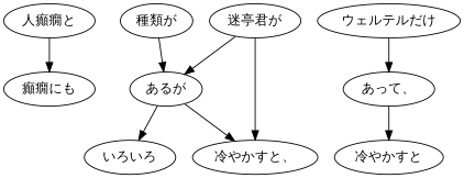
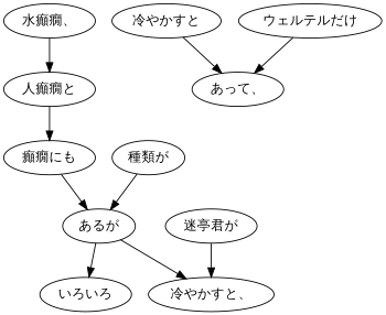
  digraph {
+   n1 [label="水癲癇、"]
    n2 [label="人癲癇と"]
    n3 [label="癲癇にも"]
    n4 [label="あるが"]
    n5 [label="いろいろ"]
    n6 [label="冷やかすと、"]
    n7 [label="種類が"]
    n8 [label="冷やかすと"]
    n9 [label="あって、"]
    n10 [label="ウェルテルだけ"]
    n11 [label="迷亭君が"]
+   n1 -> n2
    n2 -> n3
-   n11 -> n4
+   n3 -> n4
    n4 -> n5
    n4 -> n6
    n7 -> n4
-   n9 -> n8
+   n8 -> n9
    n10 -> n9
    n11 -> n6
  }
